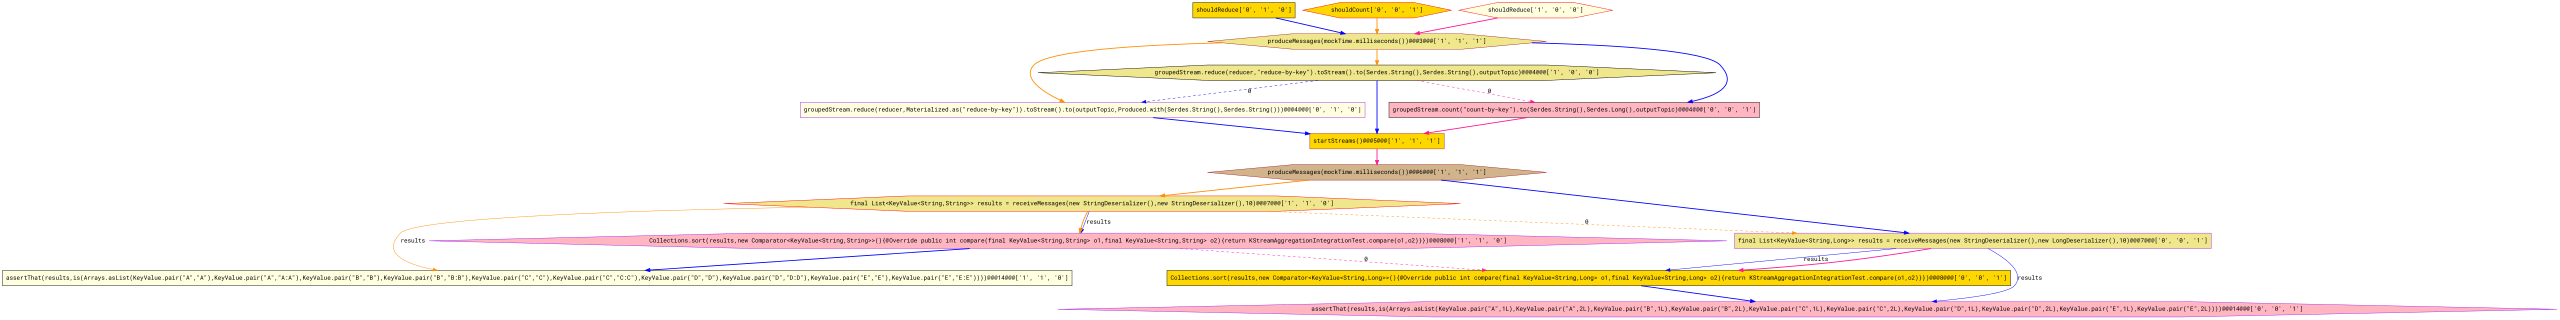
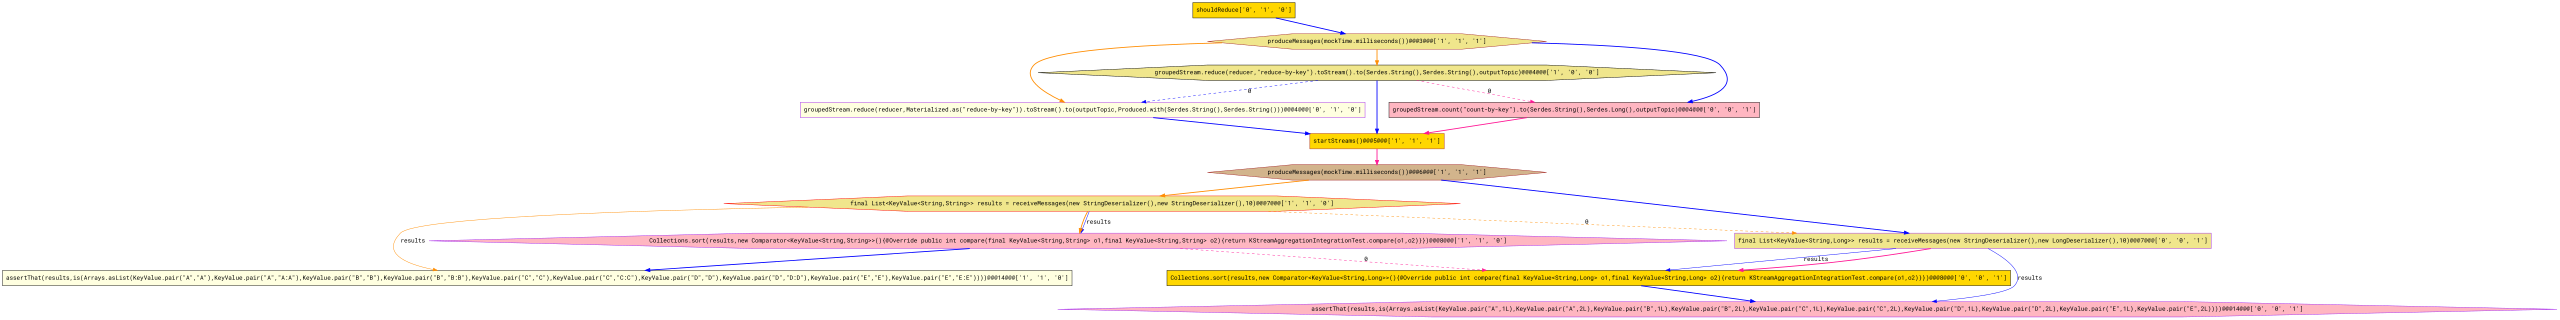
  digraph {
    fontname="Roboto Mono"
    node [color=black fillcolor=gold fontname="Roboto Mono" shape=hexagon style=filled]
    edge [color=blue fontname="Roboto Mono" style=bold]
    n1 [color=purple fillcolor=lightpink label="Collections.sort(results,new Comparator<KeyValue<String,String>>(){@Override public int compare(final KeyValue<String,String> o1,final KeyValue<String,String> o2){return KStreamAggregationIntegrationTest.compare(o1,o2)}})@@@8@@@['1', '1', '0']"]
    n2 [fillcolor=lightyellow label="assertThat(results,is(Arrays.asList(KeyValue.pair(\"A\",\"A\"),KeyValue.pair(\"A\",\"A:A\"),KeyValue.pair(\"B\",\"B\"),KeyValue.pair(\"B\",\"B:B\"),KeyValue.pair(\"C\",\"C\"),KeyValue.pair(\"C\",\"C:C\"),KeyValue.pair(\"D\",\"D\"),KeyValue.pair(\"D\",\"D:D\"),KeyValue.pair(\"E\",\"E\"),KeyValue.pair(\"E\",\"E:E\"))))@@@14@@@['1', '1', '0']" shape=box]
    n3 [label="Collections.sort(results,new Comparator<KeyValue<String,Long>>(){@Override public int compare(final KeyValue<String,Long> o1,final KeyValue<String,Long> o2){return KStreamAggregationIntegrationTest.compare(o1,o2)}})@@@8@@@['0', '0', '1']" shape=box]
    n4 [color=purple fillcolor=lightpink label="assertThat(results,is(Arrays.asList(KeyValue.pair(\"A\",1L),KeyValue.pair(\"A\",2L),KeyValue.pair(\"B\",1L),KeyValue.pair(\"B\",2L),KeyValue.pair(\"C\",1L),KeyValue.pair(\"C\",2L),KeyValue.pair(\"D\",1L),KeyValue.pair(\"D\",2L),KeyValue.pair(\"E\",1L),KeyValue.pair(\"E\",2L))))@@@14@@@['0', '0', '1']"]
    n5 [color=purple fillcolor=lightyellow label="groupedStream.reduce(reducer,Materialized.as(\"reduce-by-key\")).toStream().to(outputTopic,Produced.with(Serdes.String(),Serdes.String()))@@@4@@@['0', '1', '0']" shape=box]
    n6 [color=brown label="startStreams()@@@5@@@['1', '1', '1']" shape=box]
    n7 [color=brown fillcolor=tan label="produceMessages(mockTime.milliseconds())@@@6@@@['1', '1', '1']"]
    n8 [color=purple fillcolor=khaki label="final List<KeyValue<String,Long>> results = receiveMessages(new StringDeserializer(),new LongDeserializer(),10)@@@7@@@['0', '0', '1']" shape=box]
    n9 [label="shouldReduce['0', '1', '0']" shape=box]
    n10 [color=brown fillcolor=khaki label="produceMessages(mockTime.milliseconds())@@@3@@@['1', '1', '1']"]
    n11 [fillcolor=lightpink label="groupedStream.count(\"count-by-key\").to(Serdes.String(),Serdes.Long(),outputTopic)@@@4@@@['0', '0', '1']" shape=box]
    n12 [fillcolor=khaki label="groupedStream.reduce(reducer,\"reduce-by-key\").toStream().to(Serdes.String(),Serdes.String(),outputTopic)@@@4@@@['1', '0', '0']"]
    n13 [color=red fillcolor=khaki label="final List<KeyValue<String,String>> results = receiveMessages(new StringDeserializer(),new StringDeserializer(),10)@@@7@@@['1', '1', '0']"]
-   n14 [color=red label="shouldCount['0', '0', '1']"]
-   n15 [color=red fillcolor=lightyellow label="shouldReduce['1', '0', '0']"]
    n1 -> n2
    n1 -> n3 [color=deeppink label=0 style=dashed]
    n3 -> n4
    n5 -> n6
    n6 -> n7 [color=deeppink]
    n7 -> n8
    n7 -> n13 [color=darkorange]
    n8 -> n3 [label=results style=solid]
    n8 -> n3 [color=deeppink]
    n8 -> n4 [label=results style=solid]
    n9 -> n10
    n10 -> n5 [color=darkorange]
    n10 -> n11
    n10 -> n12 [color=darkorange]
    n11 -> n6 [color=deeppink]
    n12 -> n5 [label=0 style=dashed]
    n12 -> n6
    n12 -> n11 [color=deeppink label=0 style=dashed]
    n13 -> n1 [label=results style=solid]
    n13 -> n1 [color=darkorange]
    n13 -> n2 [color=darkorange label=results style=solid]
    n13 -> n8 [color=darkorange label=0 style=dashed]
-   n14 -> n10 [color=darkorange]
-   n15 -> n10 [color=deeppink]
  }
